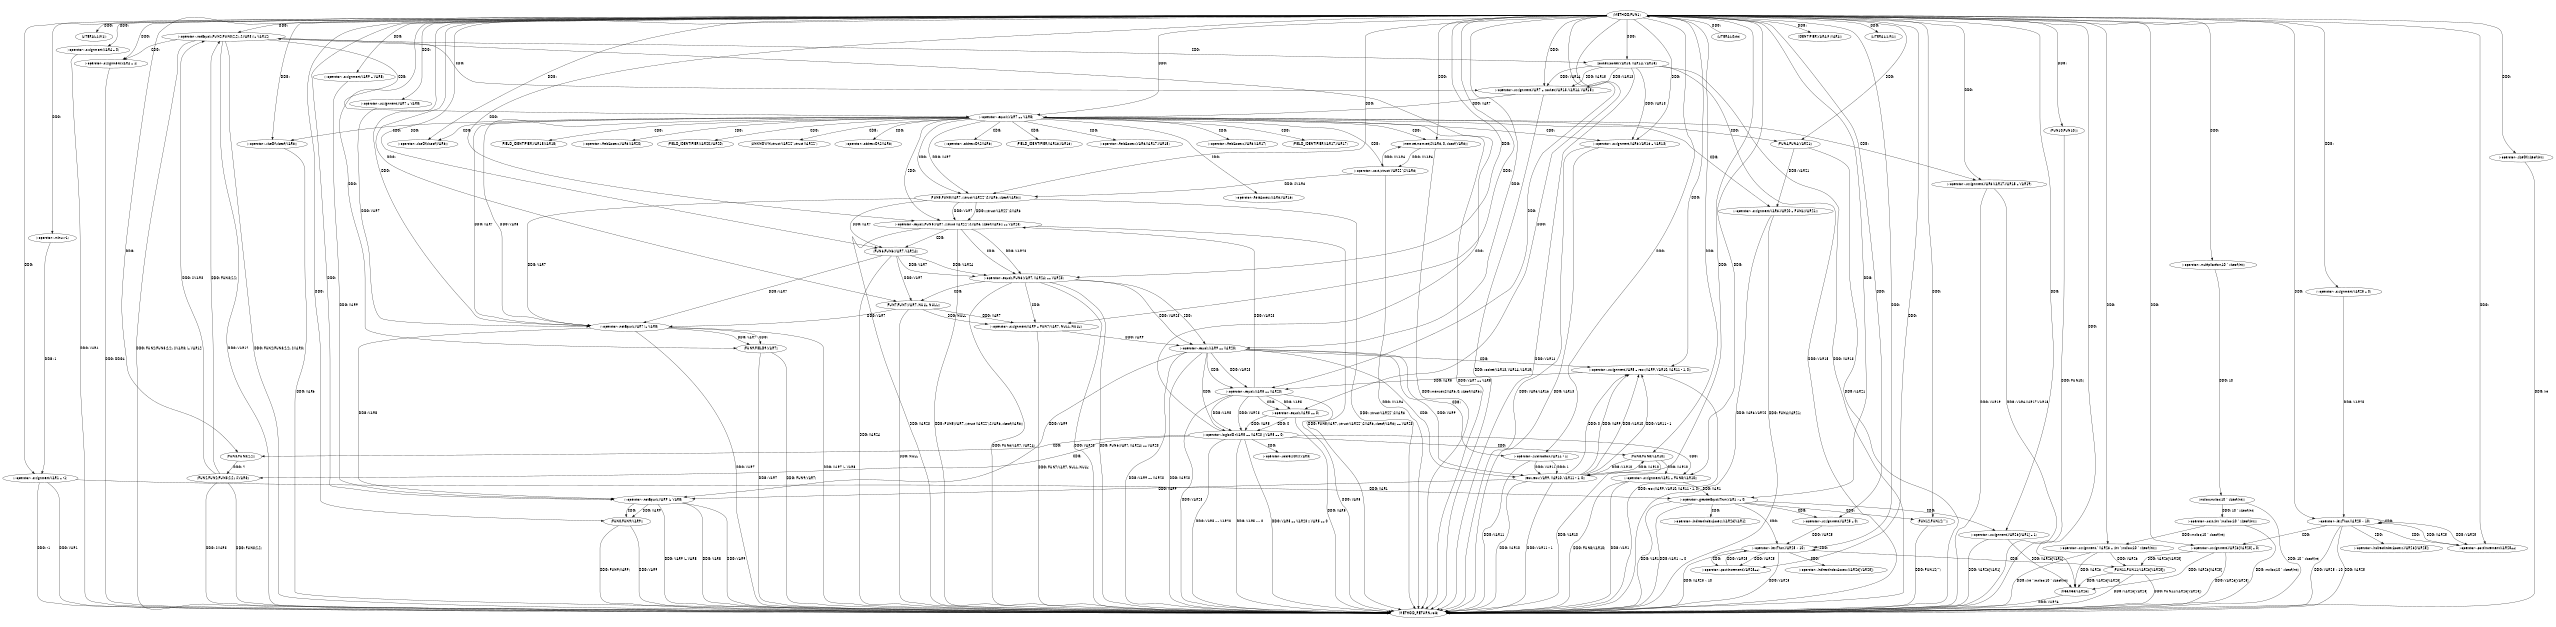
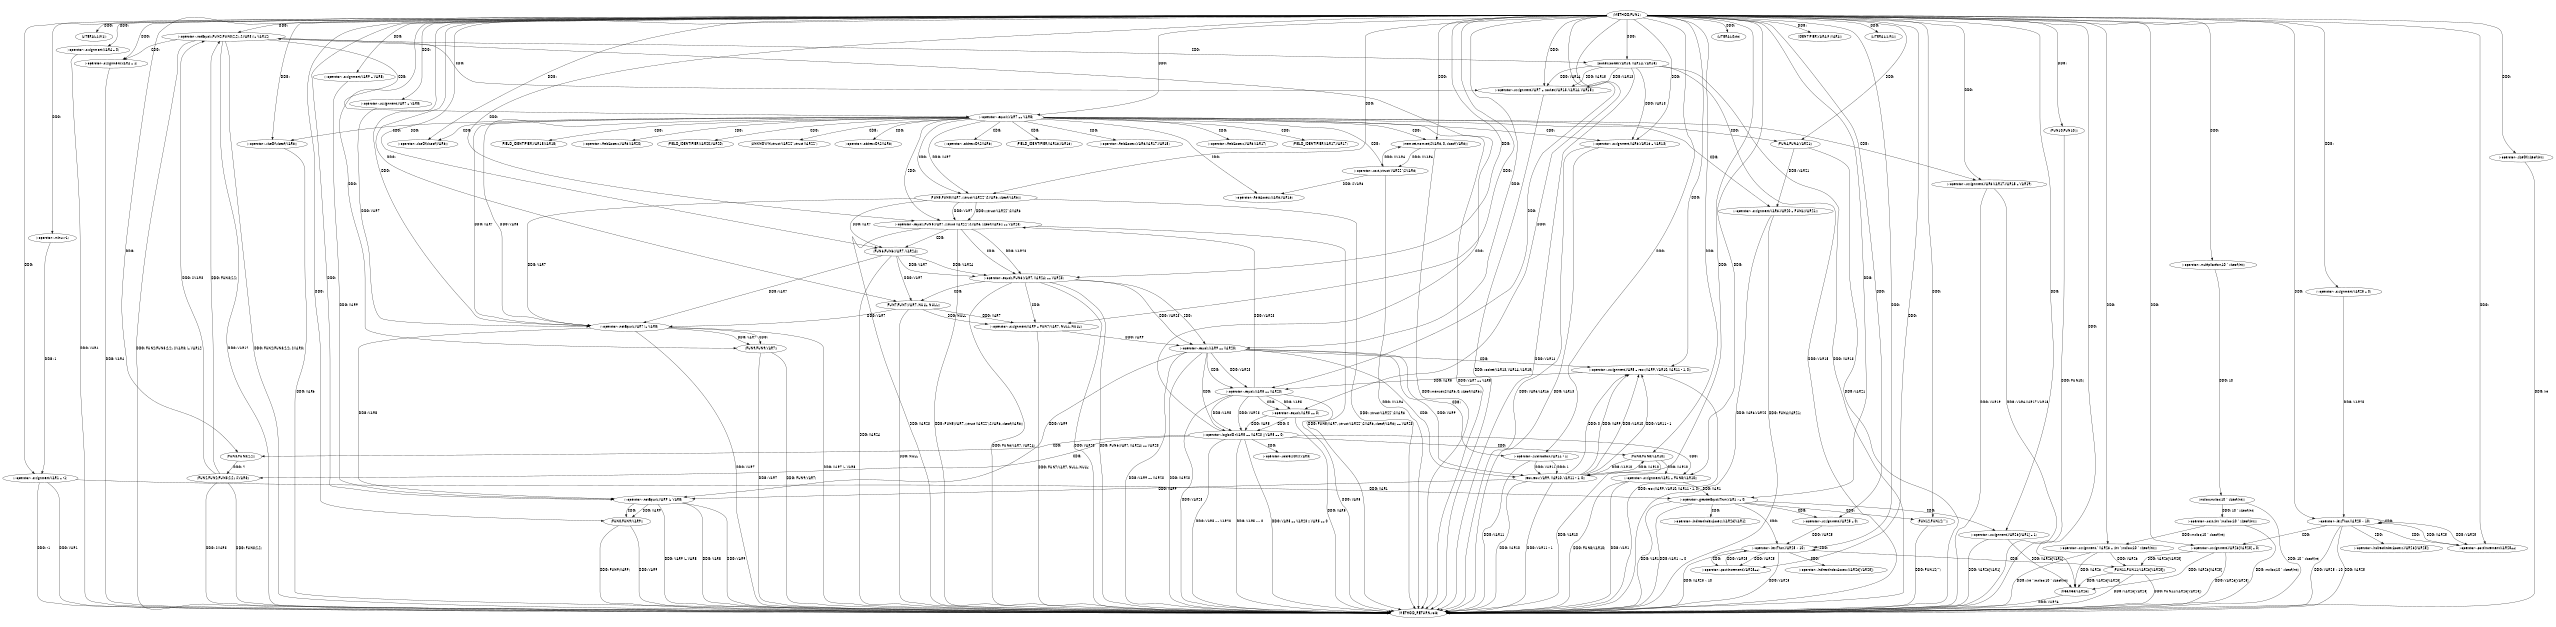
  digraph {
    fontname=Lato
    node [fontname=Lato]
    edge [fontname=Lato]
    n1 [label="(METHOD,FUN1)"]
    n2 [label="(<operator>.assignment,VAR1 = -1)"]
    n3 [label="(<operator>.minus,-1)"]
    n4 [label="(LITERAL,1,if(1))"]
    n5 [label="(<operator>.assignment,VAR4 = 0)"]
    n6 [label="(<operator>.assignment,VAR7 = VAR8)"]
    n7 [label="(<operator>.assignment,VAR9 = VAR8)"]
    n8 [label="(<operator>.notEquals,FUN2(FUN3(2,2), &VAR3) != VAR12)"]
    n9 [label="(FUN3,FUN3(2,2))"]
    n10 [label="(<operator>.assignment,VAR4 = 1)"]
    n11 [label="(<operator>.assignment,VAR7 = socket(VAR13, VAR14, VAR15))"]
    n12 [label="(socket,socket(VAR13, VAR14, VAR15))"]
    n13 [label="(<operator>.equals,VAR7 == VAR8)"]
    n14 [label="(memset,memset(&VAR6, 0, sizeof(VAR6)))"]
    n15 [label="(<operator>.sizeOf,sizeof(VAR6))"]
    n16 [label="(<operator>.assignment,VAR6.VAR16 = VAR13)"]
    n17 [label="(<operator>.assignment,VAR6.VAR17.VAR18 = VAR19)"]
    n18 [label="(FUN4,FUN4(VAR21))"]
    n19 [label="(<operator>.equals,FUN5(VAR7, (struct VAR22*)&VAR6, sizeof(VAR6)) == VAR23)"]
    n20 [label="(FUN5,FUN5(VAR7, (struct VAR22*)&VAR6, sizeof(VAR6)))"]
    n21 [label="(<operator>.sizeOf,sizeof(VAR6))"]
    n22 [label="(<operator>.equals,FUN6(VAR7, VAR24) == VAR23)"]
    n23 [label="(FUN6,FUN6(VAR7, VAR24))"]
    n24 [label="(<operator>.assignment,VAR9 = FUN7(VAR7, NULL, NULL))"]
    n25 [label="(FUN7,FUN7(VAR7, NULL, NULL))"]
    n26 [label="(<operator>.equals,VAR9 == VAR23)"]
    n27 [label="(<operator>.assignment,VAR5 = recv(VAR9, VAR10, VAR11 - 1, 0))"]
    n28 [label="(recv,recv(VAR9, VAR10, VAR11 - 1, 0))"]
    n29 [label="(<operator>.subtraction,VAR11 - 1)"]
    n30 [label="(<operator>.equals,VAR5 == VAR23)"]
    n31 [label="(<operator>.equals,VAR5 == 0)"]
    n32 [label="(<operator>.assignment,VAR1 = FUN8(VAR10))"]
    n33 [label="(FUN8,FUN8(VAR10))"]
    n34 [label="(LITERAL,0,do)"]
    n35 [label="(<operator>.notEquals,VAR7 != VAR8)"]
-   n36 [label="(FUN9,FIELD9(VAR7))"]
+   n36 [label="(FUN9,FUN9(VAR7))"]
    n37 [label="(<operator>.notEquals,VAR9 != VAR8)"]
    n38 [label="(FUN0,FUN9(VAR9))"]
    n39 [label="(IDENTIFIER,VAR4,if (VAR4))"]
    n40 [label="(FUN10,FUN10())"]
    n41 [label="(LITERAL,1,if(1))"]
    n42 [label="(<operator>.assignment,* VAR26 = (int *)malloc(10 * sizeof(int)))"]
    n43 [label="(<operator>.multiplication,10 * sizeof(int))"]
    n44 [label="(<operator>.sizeOf,sizeof(int))"]
    n45 [label="(<operator>.assignment,VAR25 = 0)"]
    n46 [label="(<operator>.lessThan,VAR25 < 10)"]
    n47 [label="(<operator>.postIncrement,VAR25++)"]
    n48 [label="(<operator>.assignment,VAR26[VAR25] = 0)"]
    n49 [label="(<operator>.greaterEqualsThan,VAR1 >= 0)"]
    n50 [label="(<operator>.assignment,VAR26[VAR1] = 1)"]
    n51 [label="(<operator>.assignment,VAR25 = 0)"]
    n52 [label="(<operator>.lessThan,VAR25 < 10)"]
    n53 [label="(<operator>.postIncrement,VAR25++)"]
    n54 [label="(FUN12,FUN12(\"\"))"]
    n55 [label="(free,free(VAR26))"]
    n56 [label="(METHOD_RETURN,void)"]
    n57 [label="(FUN2,FUN2(FUN3(2,2), &VAR3))"]
    n58 [label="(<operator>.assignment,VAR6.VAR20 = FUN4(VAR21))"]
    n59 [label="(<operator>.cast,(struct VAR22*)&VAR6)"]
    n60 [label="(<operator>.addressOf,&VAR6)"]
    n61 [label="(<operator>.fieldAccess,VAR6.VAR16)"]
    n62 [label="(FIELD_IDENTIFIER,VAR16,VAR16)"]
    n63 [label="(<operator>.fieldAccess,VAR6.VAR17.VAR18)"]
    n64 [label="(<operator>.fieldAccess,VAR6.VAR17)"]
    n65 [label="(FIELD_IDENTIFIER,VAR17,VAR17)"]
    n66 [label="(FIELD_IDENTIFIER,VAR18,VAR18)"]
    n67 [label="(<operator>.fieldAccess,VAR6.VAR20)"]
    n68 [label="(FIELD_IDENTIFIER,VAR20,VAR20)"]
    n69 [label="(UNKNOWN,struct VAR22*,struct VAR22*)"]
    n70 [label="(<operator>.addressOf,&VAR6)"]
    n71 [label="(<operator>.logicalOr,VAR5 == VAR23 || VAR5 == 0)"]
    n72 [label="(FUN11,FUN11(VAR26[VAR25]))"]
    n73 [label="(malloc,malloc(10 * sizeof(int)))"]
    n74 [label="(<operator>.indirectIndexAccess,VAR26[VAR25])"]
    n75 [label="(<operator>.indirectIndexAccess,VAR26[VAR1])"]
    n76 [label="(<operator>.indirectIndexAccess,VAR26[VAR25])"]
    n77 [label="(<operator>.addressOf,&VAR3)"]
    n78 [label="(<operator>.cast,(int *)malloc(10 * sizeof(int)))"]
    n1 -> n2 [label="DDG: "]
    n1 -> n3 [label="DDG: "]
    n1 -> n4 [label="DDG: "]
    n1 -> n5 [label="DDG: "]
    n1 -> n6 [label="DDG: "]
    n1 -> n7 [label="DDG: "]
    n1 -> n8 [label="DDG: "]
    n1 -> n9 [label="DDG: "]
    n1 -> n10 [label="DDG: "]
    n1 -> n11 [label="DDG: "]
    n1 -> n12 [label="DDG: "]
    n1 -> n13 [label="DDG: "]
    n1 -> n14 [label="DDG: "]
    n1 -> n15 [label="DDG: "]
    n1 -> n16 [label="DDG: "]
    n1 -> n17 [label="DDG: "]
    n1 -> n18 [label="DDG: "]
    n1 -> n19 [label="DDG: "]
    n1 -> n20 [label="DDG: "]
    n1 -> n21 [label="DDG: "]
    n1 -> n22 [label="DDG: "]
    n1 -> n23 [label="DDG: "]
    n1 -> n24 [label="DDG: "]
    n1 -> n25 [label="DDG: "]
    n1 -> n26 [label="DDG: "]
    n1 -> n27 [label="DDG: "]
    n1 -> n28 [label="DDG: "]
    n1 -> n29 [label="DDG: "]
    n1 -> n30 [label="DDG: "]
    n1 -> n31 [label="DDG: "]
    n1 -> n32 [label="DDG: "]
    n1 -> n33 [label="DDG: "]
-   n34 -> n1 [label="DDG: "]
+   n1 -> n34 [label="DDG: "]
    n1 -> n35 [label="DDG: "]
    n1 -> n36 [label="DDG: "]
    n1 -> n37 [label="DDG: "]
    n1 -> n38 [label="DDG: "]
    n1 -> n39 [label="DDG: "]
    n1 -> n40 [label="DDG: "]
    n1 -> n41 [label="DDG: "]
    n1 -> n42 [label="DDG: "]
    n1 -> n43 [label="DDG: "]
    n1 -> n44 [label="DDG: "]
    n1 -> n45 [label="DDG: "]
    n1 -> n46 [label="DDG: "]
    n1 -> n47 [label="DDG: "]
    n1 -> n48 [label="DDG: "]
    n1 -> n49 [label="DDG: "]
    n1 -> n50 [label="DDG: "]
    n1 -> n51 [label="DDG: "]
    n1 -> n52 [label="DDG: "]
    n1 -> n53 [label="DDG: "]
    n1 -> n54 [label="DDG: "]
    n1 -> n55 [label="DDG: "]
    n2 -> n49 [label="DDG: VAR1"]
    n2 -> n56 [label="DDG: VAR1"]
    n2 -> n56 [label="DDG: -1"]
    n3 -> n2 [label="DDG: 1"]
    n5 -> n56 [label="DDG: VAR4"]
    n6 -> n35 [label="DDG: VAR7"]
    n7 -> n37 [label="DDG: VAR9"]
    n8 -> n10 [label="CDG: "]
    n8 -> n11 [label="CDG: "]
    n8 -> n12 [label="CDG: "]
    n8 -> n13 [label="CDG: "]
    n8 -> n56 [label="DDG: FUN2(FUN3(2,2), &VAR3) != VAR12"]
    n8 -> n56 [label="DDG: VAR12"]
    n8 -> n56 [label="DDG: FUN2(FUN3(2,2), &VAR3)"]
    n9 -> n57 [label="DDG: 2"]
-   n10 -> n56 [label="DDG: DDG4"]
-   n11 -> n13 [label="DDG: VAR7"]
+   n10 -> n56 [label="DDG: VAR4"]
    n11 -> n56 [label="DDG: socket(VAR13, VAR14, VAR15)"]
    n12 -> n11 [label="DDG: VAR13"]
    n12 -> n11 [label="DDG: VAR14"]
    n12 -> n11 [label="DDG: VAR15"]
    n12 -> n16 [label="DDG: VAR13"]
    n12 -> n56 [label="DDG: VAR15"]
    n12 -> n56 [label="DDG: VAR13"]
    n12 -> n56 [label="DDG: VAR14"]
    n13 -> n14 [label="CDG: "]
    n13 -> n15 [label="CDG: "]
    n13 -> n16 [label="CDG: "]
    n13 -> n17 [label="CDG: "]
    n13 -> n18 [label="CDG: "]
    n13 -> n19 [label="CDG: "]
    n13 -> n20 [label="DDG: VAR7"]
    n13 -> n20 [label="CDG: "]
    n13 -> n21 [label="CDG: "]
    n13 -> n35 [label="DDG: VAR7"]
    n13 -> n35 [label="DDG: VAR8"]
    n13 -> n56 [label="DDG: VAR7 == VAR8"]
    n13 -> n58 [label="CDG: "]
    n13 -> n59 [label="CDG: "]
    n13 -> n60 [label="CDG: "]
    n13 -> n61 [label="CDG: "]
    n13 -> n62 [label="CDG: "]
    n13 -> n63 [label="CDG: "]
    n13 -> n64 [label="CDG: "]
    n13 -> n65 [label="CDG: "]
    n13 -> n66 [label="CDG: "]
    n13 -> n67 [label="CDG: "]
    n13 -> n68 [label="CDG: "]
    n13 -> n69 [label="CDG: "]
    n13 -> n70 [label="CDG: "]
    n14 -> n56 [label="DDG: memset(&VAR6, 0, sizeof(VAR6))"]
    n14 -> n59 [label="DDG: &VAR6"]
    n16 -> n56 [label="DDG: VAR6.VAR16"]
    n16 -> n56 [label="DDG: VAR13"]
    n17 -> n56 [label="DDG: VAR19"]
    n17 -> n56 [label="DDG: VAR6.VAR17.VAR18"]
    n18 -> n56 [label="DDG: VAR21"]
    n18 -> n58 [label="DDG: VAR21"]
    n19 -> n22 [label="DDG: VAR23"]
    n19 -> n22 [label="CDG: "]
    n19 -> n23 [label="CDG: "]
    n19 -> n56 [label="DDG: VAR23"]
    n19 -> n56 [label="DDG: FUN5(VAR7, (struct VAR22*)&VAR6, sizeof(VAR6))"]
    n19 -> n56 [label="DDG: FUN5(VAR7, (struct VAR22*)&VAR6, sizeof(VAR6)) == VAR23"]
    n20 -> n19 [label="DDG: VAR7"]
    n20 -> n19 [label="DDG: (struct VAR22*)&VAR6"]
    n20 -> n23 [label="DDG: VAR7"]
    n20 -> n35 [label="DDG: VAR7"]
    n20 -> n56 [label="DDG: (struct VAR22*)&VAR6"]
    n21 -> n56 [label="DDG: VAR6"]
    n22 -> n24 [label="CDG: "]
    n22 -> n25 [label="CDG: "]
    n22 -> n26 [label="DDG: VAR23"]
    n22 -> n26 [label="CDG: "]
    n22 -> n56 [label="DDG: FUN6(VAR7, VAR24)"]
    n22 -> n56 [label="DDG: VAR23"]
    n22 -> n56 [label="DDG: FUN6(VAR7, VAR24) == VAR23"]
    n23 -> n22 [label="DDG: VAR7"]
    n23 -> n22 [label="DDG: VAR24"]
    n23 -> n25 [label="DDG: VAR7"]
    n23 -> n35 [label="DDG: VAR7"]
    n23 -> n56 [label="DDG: VAR24"]
    n24 -> n26 [label="DDG: VAR9"]
    n24 -> n56 [label="DDG: FUN7(VAR7, NULL, NULL)"]
    n25 -> n24 [label="DDG: VAR7"]
    n25 -> n24 [label="DDG: NULL"]
    n25 -> n35 [label="DDG: VAR7"]
    n25 -> n56 [label="DDG: NULL"]
    n26 -> n27 [label="CDG: "]
    n26 -> n28 [label="DDG: VAR9"]
    n26 -> n28 [label="CDG: "]
    n26 -> n29 [label="CDG: "]
    n26 -> n30 [label="DDG: VAR23"]
    n26 -> n30 [label="CDG: "]
    n26 -> n37 [label="DDG: VAR9"]
    n26 -> n56 [label="DDG: VAR9 == VAR23"]
    n26 -> n56 [label="DDG: VAR23"]
    n26 -> n71 [label="CDG: "]
    n27 -> n30 [label="DDG: VAR5"]
    n27 -> n56 [label="DDG: recv(VAR9, VAR10, VAR11 - 1, 0)"]
    n28 -> n27 [label="DDG: VAR9"]
    n28 -> n27 [label="DDG: VAR10"]
    n28 -> n27 [label="DDG: VAR11 - 1"]
    n28 -> n27 [label="DDG: 0"]
    n28 -> n33 [label="DDG: VAR10"]
    n28 -> n37 [label="DDG: VAR9"]
    n28 -> n56 [label="DDG: VAR10"]
    n28 -> n56 [label="DDG: VAR11 - 1"]
    n29 -> n28 [label="DDG: VAR11"]
    n29 -> n28 [label="DDG: 1"]
    n29 -> n56 [label="DDG: VAR11"]
    n30 -> n19 [label="DDG: VAR23"]
    n30 -> n31 [label="DDG: VAR5"]
    n30 -> n31 [label="CDG: "]
    n30 -> n56 [label="DDG: VAR23"]
    n30 -> n56 [label="DDG: VAR5"]
    n30 -> n71 [label="DDG: VAR5"]
    n30 -> n71 [label="DDG: VAR23"]
    n31 -> n56 [label="DDG: VAR5"]
    n31 -> n71 [label="DDG: VAR5"]
    n31 -> n71 [label="DDG: 0"]
    n32 -> n49 [label="DDG: VAR1"]
    n32 -> n56 [label="DDG: FUN8(VAR10)"]
    n32 -> n56 [label="DDG: VAR1"]
    n33 -> n28 [label="DDG: VAR10"]
    n33 -> n32 [label="DDG: VAR10"]
    n33 -> n56 [label="DDG: VAR10"]
    n35 -> n36 [label="DDG: VAR7"]
    n35 -> n36 [label="CDG: "]
    n35 -> n37 [label="DDG: VAR8"]
    n35 -> n56 [label="DDG: VAR7 != VAR8"]
    n35 -> n56 [label="DDG: VAR7"]
    n36 -> n56 [label="DDG: VAR7"]
    n36 -> n56 [label="DDG: FUN9(VAR7)"]
    n37 -> n38 [label="DDG: VAR9"]
    n37 -> n38 [label="CDG: "]
    n37 -> n56 [label="DDG: VAR9 != VAR8"]
    n37 -> n56 [label="DDG: VAR9"]
    n37 -> n56 [label="DDG: VAR8"]
    n38 -> n56 [label="DDG: FUN9(VAR9)"]
    n38 -> n56 [label="DDG: VAR9"]
    n40 -> n56 [label="DDG: FUN10()"]
    n42 -> n55 [label="DDG: VAR26"]
    n42 -> n56 [label="DDG: (int *)malloc(10 * sizeof(int))"]
    n42 -> n72 [label="DDG: VAR26"]
    n43 -> n73 [label="DDG: 10"]
    n44 -> n56 [label="DDG: int"]
    n45 -> n46 [label="DDG: VAR25"]
    n46 -> n46 [label="CDG: "]
    n46 -> n47 [label="DDG: VAR25"]
    n46 -> n47 [label="CDG: "]
    n46 -> n48 [label="CDG: "]
    n46 -> n56 [label="DDG: VAR25"]
    n46 -> n56 [label="DDG: VAR25 < 10"]
    n46 -> n74 [label="CDG: "]
    n47 -> n46 [label="DDG: VAR25"]
    n48 -> n55 [label="DDG: VAR26[VAR25]"]
    n48 -> n56 [label="DDG: VAR26[VAR25]"]
    n48 -> n72 [label="DDG: VAR26[VAR25]"]
    n49 -> n50 [label="CDG: "]
    n49 -> n51 [label="CDG: "]
    n49 -> n52 [label="CDG: "]
    n49 -> n54 [label="CDG: "]
    n49 -> n56 [label="DDG: VAR1"]
    n49 -> n56 [label="DDG: VAR1 >= 0"]
    n49 -> n75 [label="CDG: "]
    n50 -> n55 [label="DDG: VAR26[VAR1]"]
    n50 -> n56 [label="DDG: VAR26[VAR1]"]
    n51 -> n52 [label="DDG: VAR25"]
    n52 -> n52 [label="CDG: "]
    n52 -> n53 [label="DDG: VAR25"]
    n52 -> n53 [label="CDG: "]
    n52 -> n56 [label="DDG: VAR25 < 10"]
    n52 -> n56 [label="DDG: VAR25"]
    n52 -> n72 [label="CDG: "]
    n52 -> n76 [label="CDG: "]
    n53 -> n52 [label="DDG: VAR25"]
    n54 -> n56 [label="DDG: FUN12(\"\")"]
    n55 -> n56 [label="DDG: VAR26"]
    n57 -> n8 [label="DDG: FUN3(2,2)"]
    n57 -> n8 [label="DDG: &VAR3"]
    n57 -> n56 [label="DDG: FUN3(2,2)"]
    n57 -> n56 [label="DDG: &VAR3"]
    n58 -> n56 [label="DDG: FUN4(VAR21)"]
    n58 -> n56 [label="DDG: VAR6.VAR20"]
    n59 -> n14 [label="DDG: &VAR6"]
-   n59 -> n20 [label="DDG: &VAR6"]
+   n59 -> n61 [label="DDG: &VAR6"]
    n59 -> n56 [label="DDG: &VAR6"]
    n71 -> n8 [label="CDG: "]
    n71 -> n9 [label="CDG: "]
    n71 -> n32 [label="CDG: "]
    n71 -> n33 [label="CDG: "]
    n71 -> n56 [label="DDG: VAR5 == VAR23"]
    n71 -> n56 [label="DDG: VAR5 == 0"]
    n71 -> n56 [label="DDG: VAR5 == VAR23 || VAR5 == 0"]
    n71 -> n57 [label="CDG: "]
    n71 -> n77 [label="CDG: "]
    n72 -> n55 [label="DDG: VAR26[VAR25]"]
    n72 -> n56 [label="DDG: FUN11(VAR26[VAR25])"]
    n72 -> n56 [label="DDG: VAR26[VAR25]"]
    n73 -> n56 [label="DDG: 10 * sizeof(int)"]
    n73 -> n78 [label="DDG: 10 * sizeof(int)"]
    n78 -> n42 [label="DDG: malloc(10 * sizeof(int))"]
    n78 -> n56 [label="DDG: malloc(10 * sizeof(int))"]
  }
